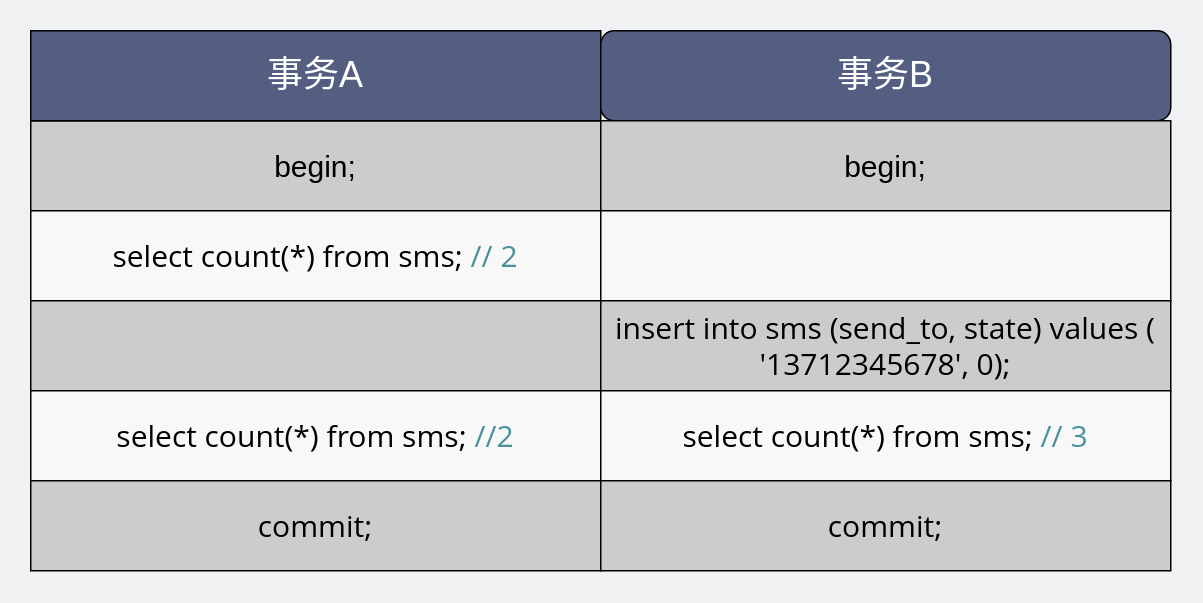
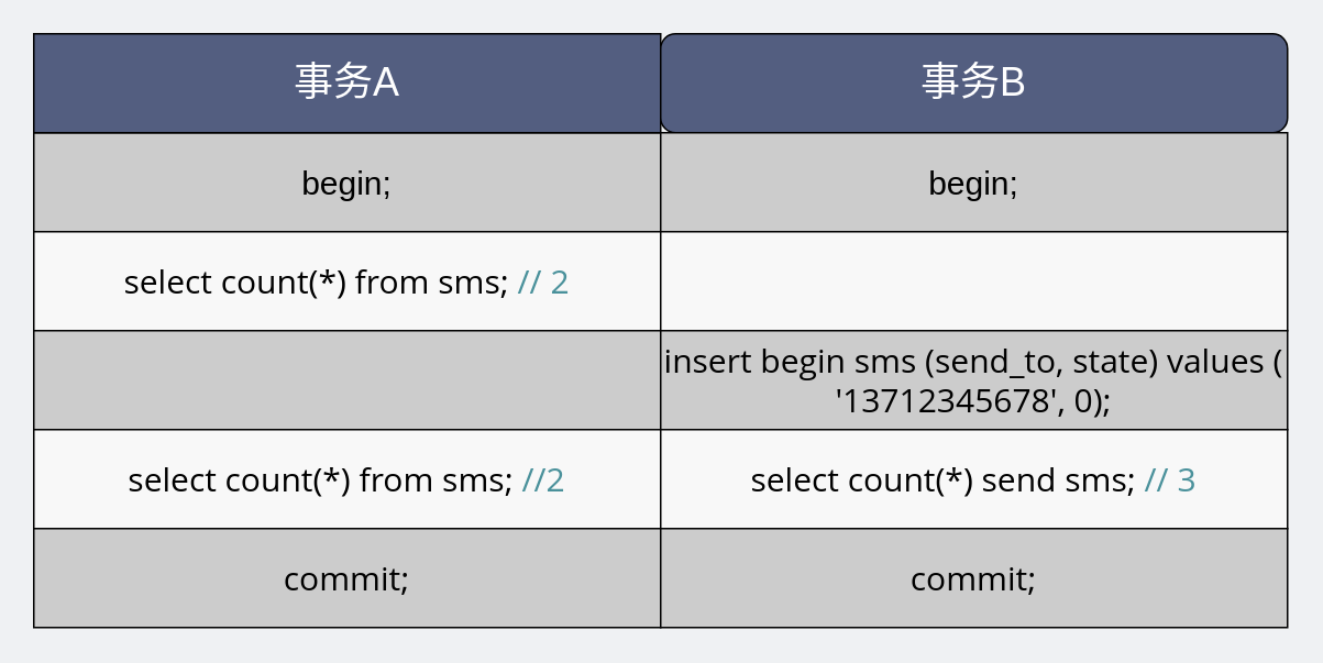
  <mxCell id="0" />
  <mxCell id="1" parent="0" />
  <mxCell id="2" value="begin;" style="rounded=0;whiteSpace=wrap;html=1;fillColor=#CCCCCC;gradientColor=none;fontSize=20;labelBackgroundColor=none;fontColor=#000000;" parent="1" vertex="1"><mxGeometry x="20" y="80" width="380" height="60" as="geometry" /></mxCell>
  <mxCell id="3" value="&lt;font color=&quot;#ffffff&quot; style=&quot;font-size: 24px;&quot;&gt;事务A&lt;/font&gt;" style="rounded=0;whiteSpace=wrap;html=1;fillColor=#535E80;gradientColor=none;fontSize=24;" parent="1" vertex="1"><mxGeometry x="20" y="20" width="380" height="60" as="geometry" /></mxCell>
  <mxCell id="4" value="&lt;font color=&quot;#ffffff&quot; style=&quot;font-size: 24px;&quot;&gt;事务B&lt;/font&gt;" style="whiteSpace=wrap;html=1;fillColor=#535E80;gradientColor=none;fontSize=24;rounded=1;" parent="1" vertex="1"><mxGeometry x="400" y="20" width="380" height="60" as="geometry" /></mxCell>
  <mxCell id="5" value="begin;" style="rounded=0;whiteSpace=wrap;html=1;fillColor=#CCCCCC;gradientColor=none;fontSize=20;labelBackgroundColor=none;fontColor=#000000;" parent="1" vertex="1"><mxGeometry x="400" y="80" width="380" height="60" as="geometry" /></mxCell>
  <mxCell id="6" value="&lt;span style=&quot;caret-color: rgb(51, 51, 51); font-family: &amp;quot;Open Sans&amp;quot;, &amp;quot;Clear Sans&amp;quot;, &amp;quot;Helvetica Neue&amp;quot;, Helvetica, Arial, &amp;quot;Segoe UI Emoji&amp;quot;, sans-serif; font-size: 20px; text-align: left; text-size-adjust: auto;&quot;&gt;select count(*) from sms; &lt;font color=&quot;#4a919b&quot;&gt;// 2&lt;/font&gt;&lt;/span&gt;" style="rounded=0;whiteSpace=wrap;html=1;fillColor=#F8F8F8;gradientColor=none;fontSize=20;labelBackgroundColor=none;fontColor=#000000;" parent="1" vertex="1"><mxGeometry x="20" y="140" width="380" height="60" as="geometry" /></mxCell>
  <mxCell id="7" value="" style="rounded=0;whiteSpace=wrap;html=1;fillColor=#F8F8F8;gradientColor=none;fontSize=20;labelBackgroundColor=none;fontColor=#000000;" parent="1" vertex="1"><mxGeometry x="400" y="140" width="380" height="60" as="geometry" /></mxCell>
  <mxCell id="8" value="" style="rounded=0;whiteSpace=wrap;html=1;fillColor=#CCCCCC;gradientColor=none;fontSize=20;labelBackgroundColor=none;fontColor=#000000;" parent="1" vertex="1"><mxGeometry x="20" y="200" width="380" height="60" as="geometry" /></mxCell>
- <mxCell id="9" value="&lt;font style=&quot;font-size: 20px;&quot;&gt;&lt;span style=&quot;box-sizing: border-box; caret-color: rgb(51, 51, 51); font-family: &amp;quot;Open Sans&amp;quot;, &amp;quot;Clear Sans&amp;quot;, &amp;quot;Helvetica Neue&amp;quot;, Helvetica, Arial, &amp;quot;Segoe UI Emoji&amp;quot;, sans-serif; text-align: left; text-size-adjust: auto; font-size: 20px;&quot; class=&quot;md-plain md-expand&quot;&gt;insert into&amp;nbsp;&lt;/span&gt;&lt;span style=&quot;box-sizing: border-box; caret-color: rgb(51, 51, 51); font-family: &amp;quot;Open Sans&amp;quot;, &amp;quot;Clear Sans&amp;quot;, &amp;quot;Helvetica Neue&amp;quot;, Helvetica, Arial, &amp;quot;Segoe UI Emoji&amp;quot;, sans-serif; text-align: left; text-size-adjust: auto; font-size: 20px;&quot; class=&quot;md-plain md-expand&quot;&gt;sms&lt;/span&gt;&lt;span style=&quot;box-sizing: border-box; caret-color: rgb(51, 51, 51); font-family: &amp;quot;Open Sans&amp;quot;, &amp;quot;Clear Sans&amp;quot;, &amp;quot;Helvetica Neue&amp;quot;, Helvetica, Arial, &amp;quot;Segoe UI Emoji&amp;quot;, sans-serif; text-align: left; text-size-adjust: auto; font-size: 20px;&quot; class=&quot;md-plain&quot;&gt;&amp;nbsp;(&lt;/span&gt;&lt;span style=&quot;box-sizing: border-box; caret-color: rgb(51, 51, 51); font-family: &amp;quot;Open Sans&amp;quot;, &amp;quot;Clear Sans&amp;quot;, &amp;quot;Helvetica Neue&amp;quot;, Helvetica, Arial, &amp;quot;Segoe UI Emoji&amp;quot;, sans-serif; text-align: left; text-size-adjust: auto; font-size: 20px;&quot; class=&quot;md-plain&quot;&gt;send_to, state)&lt;/span&gt;&lt;span style=&quot;box-sizing: border-box; caret-color: rgb(51, 51, 51); font-family: &amp;quot;Open Sans&amp;quot;, &amp;quot;Clear Sans&amp;quot;, &amp;quot;Helvetica Neue&amp;quot;, Helvetica, Arial, &amp;quot;Segoe UI Emoji&amp;quot;, sans-serif; text-align: left; text-size-adjust: auto; font-size: 20px;&quot; class=&quot;md-plain&quot;&gt;&amp;nbsp;values ( '13712345678', 0);&lt;/span&gt;&lt;/font&gt;" style="rounded=0;whiteSpace=wrap;html=1;fillColor=#CCCCCC;gradientColor=none;fontSize=20;labelBackgroundColor=none;fontColor=#000000;" parent="1" vertex="1"><mxGeometry x="400" y="200" width="380" height="60" as="geometry" /></mxCell>
+ <mxCell id="9" value="&lt;font style=&quot;font-size: 20px;&quot;&gt;&lt;span style=&quot;box-sizing: border-box; caret-color: rgb(51, 51, 51); font-family: &amp;quot;Open Sans&amp;quot;, &amp;quot;Clear Sans&amp;quot;, &amp;quot;Helvetica Neue&amp;quot;, Helvetica, Arial, &amp;quot;Segoe UI Emoji&amp;quot;, sans-serif; text-align: left; text-size-adjust: auto; font-size: 20px;&quot; class=&quot;md-plain md-expand&quot;&gt;insert begin&amp;nbsp;&lt;/span&gt;&lt;span style=&quot;box-sizing: border-box; caret-color: rgb(51, 51, 51); font-family: &amp;quot;Open Sans&amp;quot;, &amp;quot;Clear Sans&amp;quot;, &amp;quot;Helvetica Neue&amp;quot;, Helvetica, Arial, &amp;quot;Segoe UI Emoji&amp;quot;, sans-serif; text-align: left; text-size-adjust: auto; font-size: 20px;&quot; class=&quot;md-plain md-expand&quot;&gt;sms&lt;/span&gt;&lt;span style=&quot;box-sizing: border-box; caret-color: rgb(51, 51, 51); font-family: &amp;quot;Open Sans&amp;quot;, &amp;quot;Clear Sans&amp;quot;, &amp;quot;Helvetica Neue&amp;quot;, Helvetica, Arial, &amp;quot;Segoe UI Emoji&amp;quot;, sans-serif; text-align: left; text-size-adjust: auto; font-size: 20px;&quot; class=&quot;md-plain&quot;&gt;&amp;nbsp;(&lt;/span&gt;&lt;span style=&quot;box-sizing: border-box; caret-color: rgb(51, 51, 51); font-family: &amp;quot;Open Sans&amp;quot;, &amp;quot;Clear Sans&amp;quot;, &amp;quot;Helvetica Neue&amp;quot;, Helvetica, Arial, &amp;quot;Segoe UI Emoji&amp;quot;, sans-serif; text-align: left; text-size-adjust: auto; font-size: 20px;&quot; class=&quot;md-plain&quot;&gt;send_to, state)&lt;/span&gt;&lt;span style=&quot;box-sizing: border-box; caret-color: rgb(51, 51, 51); font-family: &amp;quot;Open Sans&amp;quot;, &amp;quot;Clear Sans&amp;quot;, &amp;quot;Helvetica Neue&amp;quot;, Helvetica, Arial, &amp;quot;Segoe UI Emoji&amp;quot;, sans-serif; text-align: left; text-size-adjust: auto; font-size: 20px;&quot; class=&quot;md-plain&quot;&gt;&amp;nbsp;values ( '13712345678', 0);&lt;/span&gt;&lt;/font&gt;" style="rounded=0;whiteSpace=wrap;html=1;fillColor=#CCCCCC;gradientColor=none;fontSize=20;labelBackgroundColor=none;fontColor=#000000;" parent="1" vertex="1"><mxGeometry x="400" y="200" width="380" height="60" as="geometry" /></mxCell>
  <mxCell id="10" value="&lt;span style=&quot;caret-color: rgb(51, 51, 51); font-family: &amp;quot;Open Sans&amp;quot;, &amp;quot;Clear Sans&amp;quot;, &amp;quot;Helvetica Neue&amp;quot;, Helvetica, Arial, &amp;quot;Segoe UI Emoji&amp;quot;, sans-serif; font-size: 20px; text-align: left; text-size-adjust: auto;&quot;&gt;select count(*) from sms; &lt;font color=&quot;#4a919b&quot;&gt;//2&lt;/font&gt;&lt;/span&gt;" style="rounded=0;whiteSpace=wrap;html=1;fillColor=#F8F8F8;gradientColor=none;fontSize=20;labelBackgroundColor=none;fontColor=#000000;" parent="1" vertex="1"><mxGeometry x="20" y="260" width="380" height="60" as="geometry" /></mxCell>
- <mxCell id="11" value="&lt;span style=&quot;caret-color: rgb(51, 51, 51); font-family: &amp;quot;Open Sans&amp;quot;, &amp;quot;Clear Sans&amp;quot;, &amp;quot;Helvetica Neue&amp;quot;, Helvetica, Arial, &amp;quot;Segoe UI Emoji&amp;quot;, sans-serif; font-size: 20px; text-align: left; text-size-adjust: auto;&quot;&gt;select count(*) from sms; &lt;font color=&quot;#4a919b&quot;&gt;// 3&lt;/font&gt;&lt;/span&gt;" style="rounded=0;whiteSpace=wrap;html=1;fillColor=#F8F8F8;gradientColor=none;fontSize=20;labelBackgroundColor=none;fontColor=#000000;" parent="1" vertex="1"><mxGeometry x="400" y="260" width="380" height="60" as="geometry" /></mxCell>
+ <mxCell id="11" value="&lt;span style=&quot;caret-color: rgb(51, 51, 51); font-family: &amp;quot;Open Sans&amp;quot;, &amp;quot;Clear Sans&amp;quot;, &amp;quot;Helvetica Neue&amp;quot;, Helvetica, Arial, &amp;quot;Segoe UI Emoji&amp;quot;, sans-serif; font-size: 20px; text-align: left; text-size-adjust: auto;&quot;&gt;select count(*) send sms; &lt;font color=&quot;#4a919b&quot;&gt;// 3&lt;/font&gt;&lt;/span&gt;" style="rounded=0;whiteSpace=wrap;html=1;fillColor=#F8F8F8;gradientColor=none;fontSize=20;labelBackgroundColor=none;fontColor=#000000;" parent="1" vertex="1"><mxGeometry x="400" y="260" width="380" height="60" as="geometry" /></mxCell>
  <mxCell id="12" value="&lt;span style=&quot;caret-color: rgb(51, 51, 51); font-family: &amp;quot;Open Sans&amp;quot;, &amp;quot;Clear Sans&amp;quot;, &amp;quot;Helvetica Neue&amp;quot;, Helvetica, Arial, &amp;quot;Segoe UI Emoji&amp;quot;, sans-serif; font-size: 20px; text-align: left; text-size-adjust: auto;&quot;&gt;commit;&lt;/span&gt;" style="rounded=0;whiteSpace=wrap;html=1;fillColor=#CCCCCC;gradientColor=none;fontSize=20;labelBackgroundColor=none;fontColor=#000000;" parent="1" vertex="1"><mxGeometry x="20" y="320" width="380" height="60" as="geometry" /></mxCell>
  <mxCell id="13" value="&lt;span style=&quot;caret-color: rgb(51, 51, 51); font-family: &amp;quot;Open Sans&amp;quot;, &amp;quot;Clear Sans&amp;quot;, &amp;quot;Helvetica Neue&amp;quot;, Helvetica, Arial, &amp;quot;Segoe UI Emoji&amp;quot;, sans-serif; font-size: 20px; text-align: left; text-size-adjust: auto;&quot;&gt;commit;&lt;/span&gt;" style="rounded=0;whiteSpace=wrap;html=1;fillColor=#CCCCCC;gradientColor=none;fontSize=20;labelBackgroundColor=none;fontColor=#000000;" parent="1" vertex="1"><mxGeometry x="400" y="320" width="380" height="60" as="geometry" /></mxCell>
